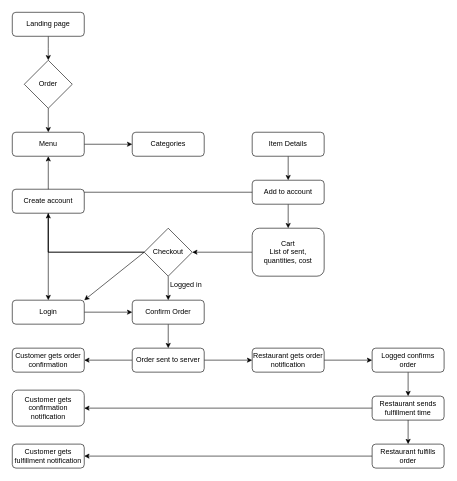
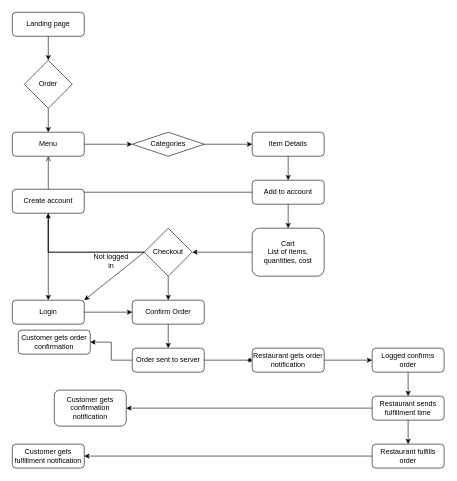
  <mxCell id="0" />
  <mxCell id="1" parent="0" />
  <mxCell id="2" value="" style="edgeStyle=orthogonalEdgeStyle;rounded=0;orthogonalLoop=1;jettySize=auto;html=1;" edge="1" parent="1" source="3"><mxGeometry relative="1" as="geometry"><mxPoint x="80" y="100" as="targetPoint" /></mxGeometry></mxCell>
  <mxCell id="3" value="Landing page" style="rounded=1;whiteSpace=wrap;html=1;fontSize=12;glass=0;strokeWidth=1;shadow=0;" vertex="1" parent="1"><mxGeometry x="20" y="20" width="120" height="40" as="geometry" /></mxCell>
  <mxCell id="4" value="" style="edgeStyle=orthogonalEdgeStyle;rounded=0;orthogonalLoop=1;jettySize=auto;html=1;" edge="1" parent="1" source="5" target="7"><mxGeometry relative="1" as="geometry" /></mxCell>
  <mxCell id="5" value="Order" style="rhombus;whiteSpace=wrap;html=1;" vertex="1" parent="1"><mxGeometry x="40" y="100" width="80" height="80" as="geometry" /></mxCell>
  <mxCell id="6" value="" style="edgeStyle=orthogonalEdgeStyle;rounded=0;orthogonalLoop=1;jettySize=auto;html=1;" edge="1" parent="1" source="7" target="9"><mxGeometry relative="1" as="geometry" /></mxCell>
  <mxCell id="7" value="Menu" style="rounded=1;whiteSpace=wrap;html=1;" vertex="1" parent="1"><mxGeometry x="20" y="220" width="120" height="40" as="geometry" /></mxCell>
- <mxCell id="9" value="Categories" style="whiteSpace=wrap;html=1;rounded=1;" vertex="1" parent="1"><mxGeometry x="220" y="220" width="120" height="40" as="geometry" /></mxCell>
+ <mxCell id="8" value="" style="edgeStyle=orthogonalEdgeStyle;rounded=0;orthogonalLoop=1;jettySize=auto;html=1;" edge="1" parent="1" source="9" target="11"><mxGeometry relative="1" as="geometry" /></mxCell>
+ <mxCell id="9" value="Categories" style="rhombus;whiteSpace=wrap;html=1;" vertex="1" parent="1"><mxGeometry x="220" y="220" width="120" height="40" as="geometry" /></mxCell>
  <mxCell id="10" value="" style="edgeStyle=orthogonalEdgeStyle;rounded=0;orthogonalLoop=1;jettySize=auto;html=1;" edge="1" parent="1" source="11" target="13"><mxGeometry relative="1" as="geometry" /></mxCell>
  <mxCell id="11" value="Item Details" style="whiteSpace=wrap;html=1;rounded=1;" vertex="1" parent="1"><mxGeometry x="420" y="220" width="120" height="40" as="geometry" /></mxCell>
  <mxCell id="12" value="" style="edgeStyle=orthogonalEdgeStyle;rounded=0;orthogonalLoop=1;jettySize=auto;html=1;" edge="1" parent="1" source="13" target="19"><mxGeometry relative="1" as="geometry" /></mxCell>
  <mxCell id="13" value="Add to account" style="whiteSpace=wrap;html=1;rounded=1;" vertex="1" parent="1"><mxGeometry x="420" y="300" width="120" height="40" as="geometry" /></mxCell>
- <mxCell id="14" value="" style="endArrow=classic;html=1;rounded=0;exitX=0;exitY=0.5;exitDx=0;exitDy=0;entryX=0.5;entryY=1;entryDx=0;entryDy=0;" edge="1" parent="1" source="13" target="7"><mxGeometry width="50" height="50" relative="1" as="geometry"><mxPoint x="360" y="300" as="sourcePoint" /><mxPoint x="180" y="320" as="targetPoint" /><Array as="points"><mxPoint x="80" y="320" /></Array></mxGeometry></mxCell>
+ <mxCell id="14" value="" style="endArrow=open;html=1;rounded=0;exitX=0;exitY=0.5;exitDx=0;exitDy=0;entryX=0.5;entryY=1;entryDx=0;entryDy=0;" edge="1" parent="1" source="13" target="7"><mxGeometry width="50" height="50" relative="1" as="geometry"><mxPoint x="360" y="300" as="sourcePoint" /><mxPoint x="180" y="320" as="targetPoint" /><Array as="points"><mxPoint x="80" y="320" /></Array></mxGeometry></mxCell>
  <mxCell id="15" value="" style="edgeStyle=orthogonalEdgeStyle;rounded=0;orthogonalLoop=1;jettySize=auto;html=1;" edge="1" parent="1" source="17" target="23"><mxGeometry relative="1" as="geometry" /></mxCell>
  <mxCell id="16" value="" style="edgeStyle=orthogonalEdgeStyle;rounded=0;orthogonalLoop=1;jettySize=auto;html=1;" edge="1" parent="1" source="17" target="27"><mxGeometry relative="1" as="geometry" /></mxCell>
  <mxCell id="17" value="Checkout" style="rhombus;whiteSpace=wrap;html=1;" vertex="1" parent="1"><mxGeometry x="240" y="380" width="80" height="80" as="geometry" /></mxCell>
  <mxCell id="18" value="" style="edgeStyle=orthogonalEdgeStyle;rounded=0;orthogonalLoop=1;jettySize=auto;html=1;" edge="1" parent="1" source="19" target="17"><mxGeometry relative="1" as="geometry" /></mxCell>
- <mxCell id="19" value="Cart&lt;br&gt;List of sent, quantities, cost" style="rounded=1;whiteSpace=wrap;html=1;" vertex="1" parent="1"><mxGeometry x="420" y="380" width="120" height="80" as="geometry" /></mxCell>
+ <mxCell id="19" value="Cart&lt;br&gt;List of items, quantities, cost" style="rounded=1;whiteSpace=wrap;html=1;" vertex="1" parent="1"><mxGeometry x="420" y="380" width="120" height="80" as="geometry" /></mxCell>
  <mxCell id="20" value="" style="edgeStyle=orthogonalEdgeStyle;rounded=0;orthogonalLoop=1;jettySize=auto;html=1;" edge="1" parent="1" source="21" target="27"><mxGeometry relative="1" as="geometry" /></mxCell>
  <mxCell id="21" value="Login" style="rounded=1;whiteSpace=wrap;html=1;" vertex="1" parent="1"><mxGeometry x="20" y="500" width="120" height="40" as="geometry" /></mxCell>
  <mxCell id="22" value="" style="edgeStyle=orthogonalEdgeStyle;rounded=0;orthogonalLoop=1;jettySize=auto;html=1;" edge="1" parent="1" source="23" target="21"><mxGeometry relative="1" as="geometry" /></mxCell>
  <mxCell id="23" value="Create account" style="rounded=1;whiteSpace=wrap;html=1;" vertex="1" parent="1"><mxGeometry x="20" y="315" width="120" height="40" as="geometry" /></mxCell>
  <mxCell id="24" value="" style="edgeStyle=orthogonalEdgeStyle;rounded=0;orthogonalLoop=1;jettySize=auto;html=1;endArrow=none;" edge="1" parent="1" source="17" target="23"><mxGeometry relative="1" as="geometry"><mxPoint x="240" y="420" as="sourcePoint" /><mxPoint x="80" y="500" as="targetPoint" /></mxGeometry></mxCell>
  <mxCell id="25" value="" style="endArrow=classic;html=1;rounded=0;entryX=1;entryY=0;entryDx=0;entryDy=0;exitX=0;exitY=0.5;exitDx=0;exitDy=0;" edge="1" parent="1" source="17" target="21"><mxGeometry width="50" height="50" relative="1" as="geometry"><mxPoint x="240" y="530" as="sourcePoint" /><mxPoint x="410" y="450" as="targetPoint" /></mxGeometry></mxCell>
  <mxCell id="26" value="" style="edgeStyle=orthogonalEdgeStyle;rounded=0;orthogonalLoop=1;jettySize=auto;html=1;" edge="1" parent="1" source="27" target="32"><mxGeometry relative="1" as="geometry" /></mxCell>
  <mxCell id="27" value="Confirm Order" style="rounded=1;whiteSpace=wrap;html=1;" vertex="1" parent="1"><mxGeometry x="220" y="500" width="120" height="40" as="geometry" /></mxCell>
- <mxCell id="28" value="Logged in" style="text;html=1;strokeColor=none;fillColor=none;align=center;verticalAlign=middle;whiteSpace=wrap;rounded=0;" vertex="1" parent="1"><mxGeometry x="280" y="460" width="60" height="30" as="geometry" /></mxCell>
- <mxCell id="30" value="" style="edgeStyle=orthogonalEdgeStyle;rounded=0;orthogonalLoop=1;jettySize=auto;html=1;" edge="1" parent="1" source="32" target="35"><mxGeometry relative="1" as="geometry" /></mxCell>
+ <mxCell id="29" value="Not logged in" style="text;html=1;strokeColor=none;fillColor=none;align=center;verticalAlign=middle;whiteSpace=wrap;rounded=0;" vertex="1" parent="1"><mxGeometry x="150" y="420" width="70" height="30" as="geometry" /></mxCell>
+ <mxCell id="30" value="" style="edgeStyle=orthogonalEdgeStyle;rounded=0;orthogonalLoop=1;jettySize=auto;html=1;endArrow=diamond;" edge="1" parent="1" source="32" target="35"><mxGeometry relative="1" as="geometry" /></mxCell>
  <mxCell id="31" value="" style="edgeStyle=orthogonalEdgeStyle;rounded=0;orthogonalLoop=1;jettySize=auto;html=1;" edge="1" parent="1" source="32" target="44"><mxGeometry relative="1" as="geometry" /></mxCell>
  <mxCell id="32" value="Order sent to server" style="whiteSpace=wrap;html=1;rounded=1;" vertex="1" parent="1"><mxGeometry x="220" y="580" width="120" height="40" as="geometry" /></mxCell>
- <mxCell id="33" value="Customer gets confirmation notification" style="whiteSpace=wrap;html=1;rounded=1;" vertex="1" parent="1"><mxGeometry x="20" y="650" width="120" height="60" as="geometry" /></mxCell>
+ <mxCell id="33" value="Customer gets confirmation notification" style="whiteSpace=wrap;html=1;rounded=1;" vertex="1" parent="1"><mxGeometry x="90" y="650" width="120" height="60" as="geometry" /></mxCell>
  <mxCell id="34" value="" style="edgeStyle=orthogonalEdgeStyle;rounded=0;orthogonalLoop=1;jettySize=auto;html=1;" edge="1" parent="1" source="35" target="37"><mxGeometry relative="1" as="geometry" /></mxCell>
  <mxCell id="35" value="Restaurant gets order notification" style="whiteSpace=wrap;html=1;rounded=1;" vertex="1" parent="1"><mxGeometry x="420" y="580" width="120" height="40" as="geometry" /></mxCell>
  <mxCell id="36" value="" style="edgeStyle=orthogonalEdgeStyle;rounded=0;orthogonalLoop=1;jettySize=auto;html=1;" edge="1" parent="1" source="37" target="40"><mxGeometry relative="1" as="geometry" /></mxCell>
  <mxCell id="37" value="Logged confirms order" style="whiteSpace=wrap;html=1;rounded=1;" vertex="1" parent="1"><mxGeometry x="620" y="580" width="120" height="40" as="geometry" /></mxCell>
  <mxCell id="38" value="" style="edgeStyle=orthogonalEdgeStyle;rounded=0;orthogonalLoop=1;jettySize=auto;html=1;" edge="1" parent="1" source="40" target="42"><mxGeometry relative="1" as="geometry" /></mxCell>
  <mxCell id="39" value="" style="edgeStyle=orthogonalEdgeStyle;rounded=0;orthogonalLoop=1;jettySize=auto;html=1;entryX=1;entryY=0.5;entryDx=0;entryDy=0;" edge="1" parent="1" source="40" target="33"><mxGeometry relative="1" as="geometry"><mxPoint x="540" y="680" as="targetPoint" /></mxGeometry></mxCell>
  <mxCell id="40" value="Restaurant sends fulfillment time" style="whiteSpace=wrap;html=1;rounded=1;" vertex="1" parent="1"><mxGeometry x="620" y="660" width="120" height="40" as="geometry" /></mxCell>
  <mxCell id="41" value="" style="edgeStyle=orthogonalEdgeStyle;rounded=0;orthogonalLoop=1;jettySize=auto;html=1;" edge="1" parent="1" source="42" target="43"><mxGeometry relative="1" as="geometry" /></mxCell>
  <mxCell id="42" value="Restaurant fulfills order" style="whiteSpace=wrap;html=1;rounded=1;" vertex="1" parent="1"><mxGeometry x="620" y="740" width="120" height="40" as="geometry" /></mxCell>
  <mxCell id="43" value="Customer gets fulfillment notification" style="whiteSpace=wrap;html=1;rounded=1;" vertex="1" parent="1"><mxGeometry x="20" y="740" width="120" height="40" as="geometry" /></mxCell>
- <mxCell id="44" value="Customer gets order confirmation" style="whiteSpace=wrap;html=1;rounded=1;" vertex="1" parent="1"><mxGeometry x="20" y="580" width="120" height="40" as="geometry" /></mxCell>
+ <mxCell id="44" value="Customer gets order confirmation" style="whiteSpace=wrap;html=1;rounded=1;" vertex="1" parent="1"><mxGeometry x="30" y="550" width="120" height="40" as="geometry" /></mxCell>
